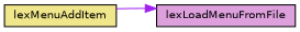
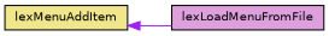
  digraph {
    rankdir=LR
    node [color=black fontname=Helvetica fontsize=10 shape=record style=filled]
    n1 [fillcolor=khaki fontcolor=black height=0.2 label=lexMenuAddItem width=0.4]
    n2 [fillcolor=plum height=0.2 label=lexLoadMenuFromFile width=0.4]
-   n2 -> n1 [color=purple dir=back fontname=Helvetica fontsize=10 labelfontname=Helvetica labelfontsize=10 style=solid]
+   n1 -> n2 [color=purple dir=back fontname=Helvetica fontsize=10 labelfontname=Helvetica labelfontsize=10 style=solid]
  }
